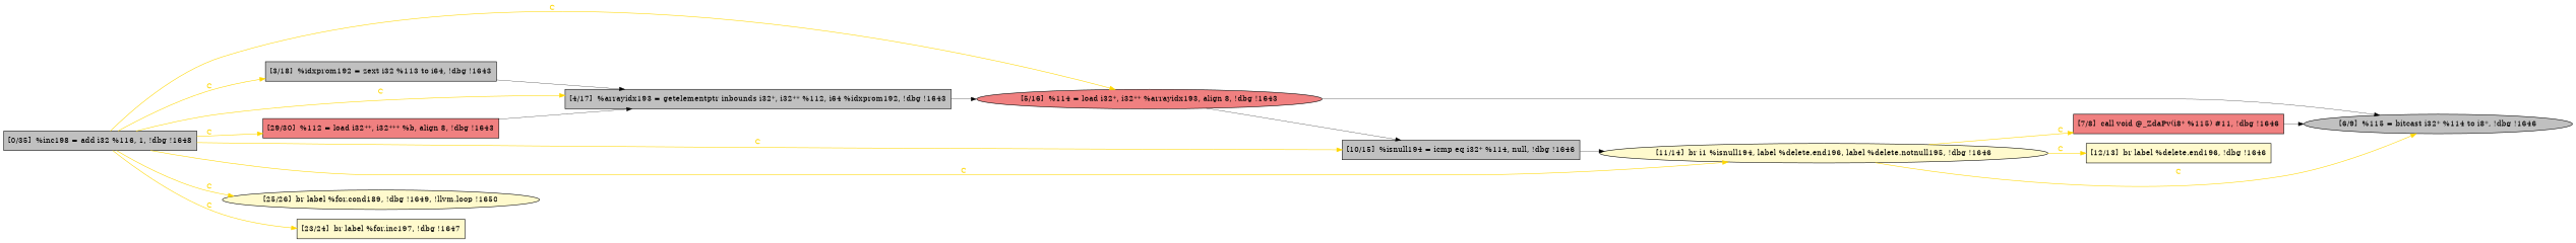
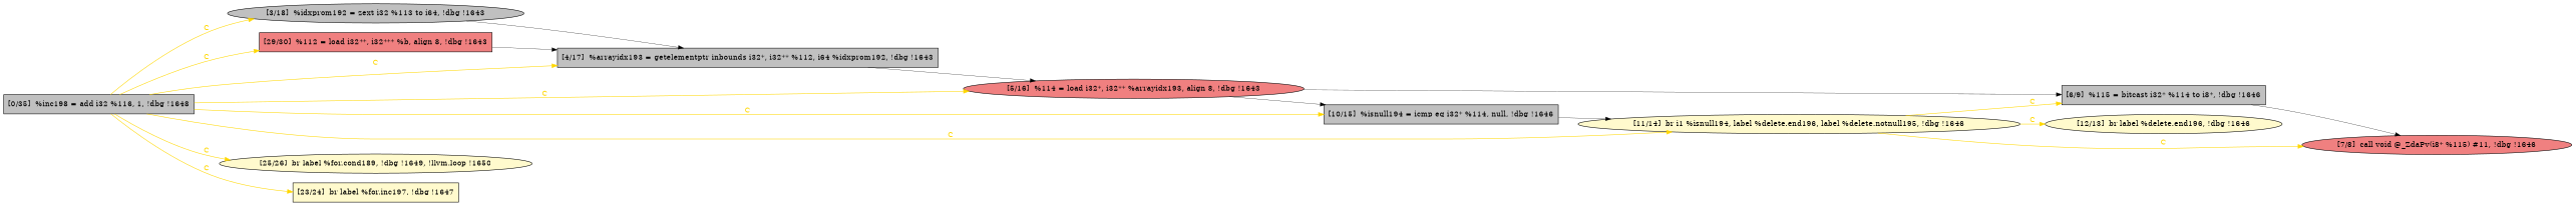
  digraph {
    rankdir=LR
    node [fillcolor=grey shape=ellipse style=filled]
    edge [color=gold fontcolor=gold penwidth=1.0 style=solid]
-   n1 [fillcolor=lemonchiffon label="[12/13]  br label %delete.end196, !dbg !1646" shape=box]
+   n1 [fillcolor=lemonchiffon label="[12/13]  br label %delete.end196, !dbg !1646"]
    n2 [fillcolor=lightcoral label="[5/16]  %114 = load i32*, i32** %arrayidx193, align 8, !dbg !1643"]
-   n3 [label="[6/9]  %115 = bitcast i32* %114 to i8*, !dbg !1646"]
+   n3 [label="[6/9]  %115 = bitcast i32* %114 to i8*, !dbg !1646" shape=rectangle]
    n4 [label="[10/15]  %isnull194 = icmp eq i32* %114, null, !dbg !1646" shape=rectangle]
-   n5 [fillcolor=lightcoral label="[7/8]  call void @_ZdaPv(i8* %115) #11, !dbg !1646" shape=box]
+   n5 [fillcolor=lightcoral label="[7/8]  call void @_ZdaPv(i8* %115) #11, !dbg !1646"]
    n6 [fillcolor=lemonchiffon label="[11/14]  br i1 %isnull194, label %delete.end196, label %delete.notnull195, !dbg !1646"]
-   n7 [label="[3/18]  %idxprom192 = zext i32 %113 to i64, !dbg !1643" shape=rectangle]
+   n7 [label="[3/18]  %idxprom192 = zext i32 %113 to i64, !dbg !1643"]
    n8 [label="[4/17]  %arrayidx193 = getelementptr inbounds i32*, i32** %112, i64 %idxprom192, !dbg !1643" shape=rectangle]
    n9 [fillcolor=lightcoral label="[29/30]  %112 = load i32**, i32*** %b, align 8, !dbg !1643" shape=box]
    n10 [fillcolor=lemonchiffon label="[25/26]  br label %for.cond189, !dbg !1649, !llvm.loop !1650"]
    n11 [fillcolor=lemonchiffon label="[23/24]  br label %for.inc197, !dbg !1647" shape=box]
    n12 [label="[0/35]  %inc198 = add i32 %116, 1, !dbg !1648" shape=rectangle]
    n2 -> n3 [color=black fontcolor=black penwidth=0.5]
    n2 -> n4 [color=black fontcolor=black penwidth=0.5]
-   n5 -> n3 [color=black fontcolor=black penwidth=0.5]
+   n3 -> n5 [color=black fontcolor=black penwidth=0.5]
    n4 -> n6 [color=black fontcolor=black penwidth=0.5]
    n6 -> n1 [label=C]
    n6 -> n3 [label=C]
    n6 -> n5 [label=C]
    n7 -> n8 [color=black fontcolor=black penwidth=0.5]
    n8 -> n2 [color=black fontcolor=black penwidth=0.5]
    n9 -> n8 [color=black fontcolor=black penwidth=0.5]
    n12 -> n2 [label=C]
    n12 -> n4 [label=C]
    n12 -> n6 [label=C]
    n12 -> n7 [label=C]
    n12 -> n8 [label=C]
    n12 -> n9 [label=C]
    n12 -> n10 [label=C]
    n12 -> n11 [label=C]
  }
